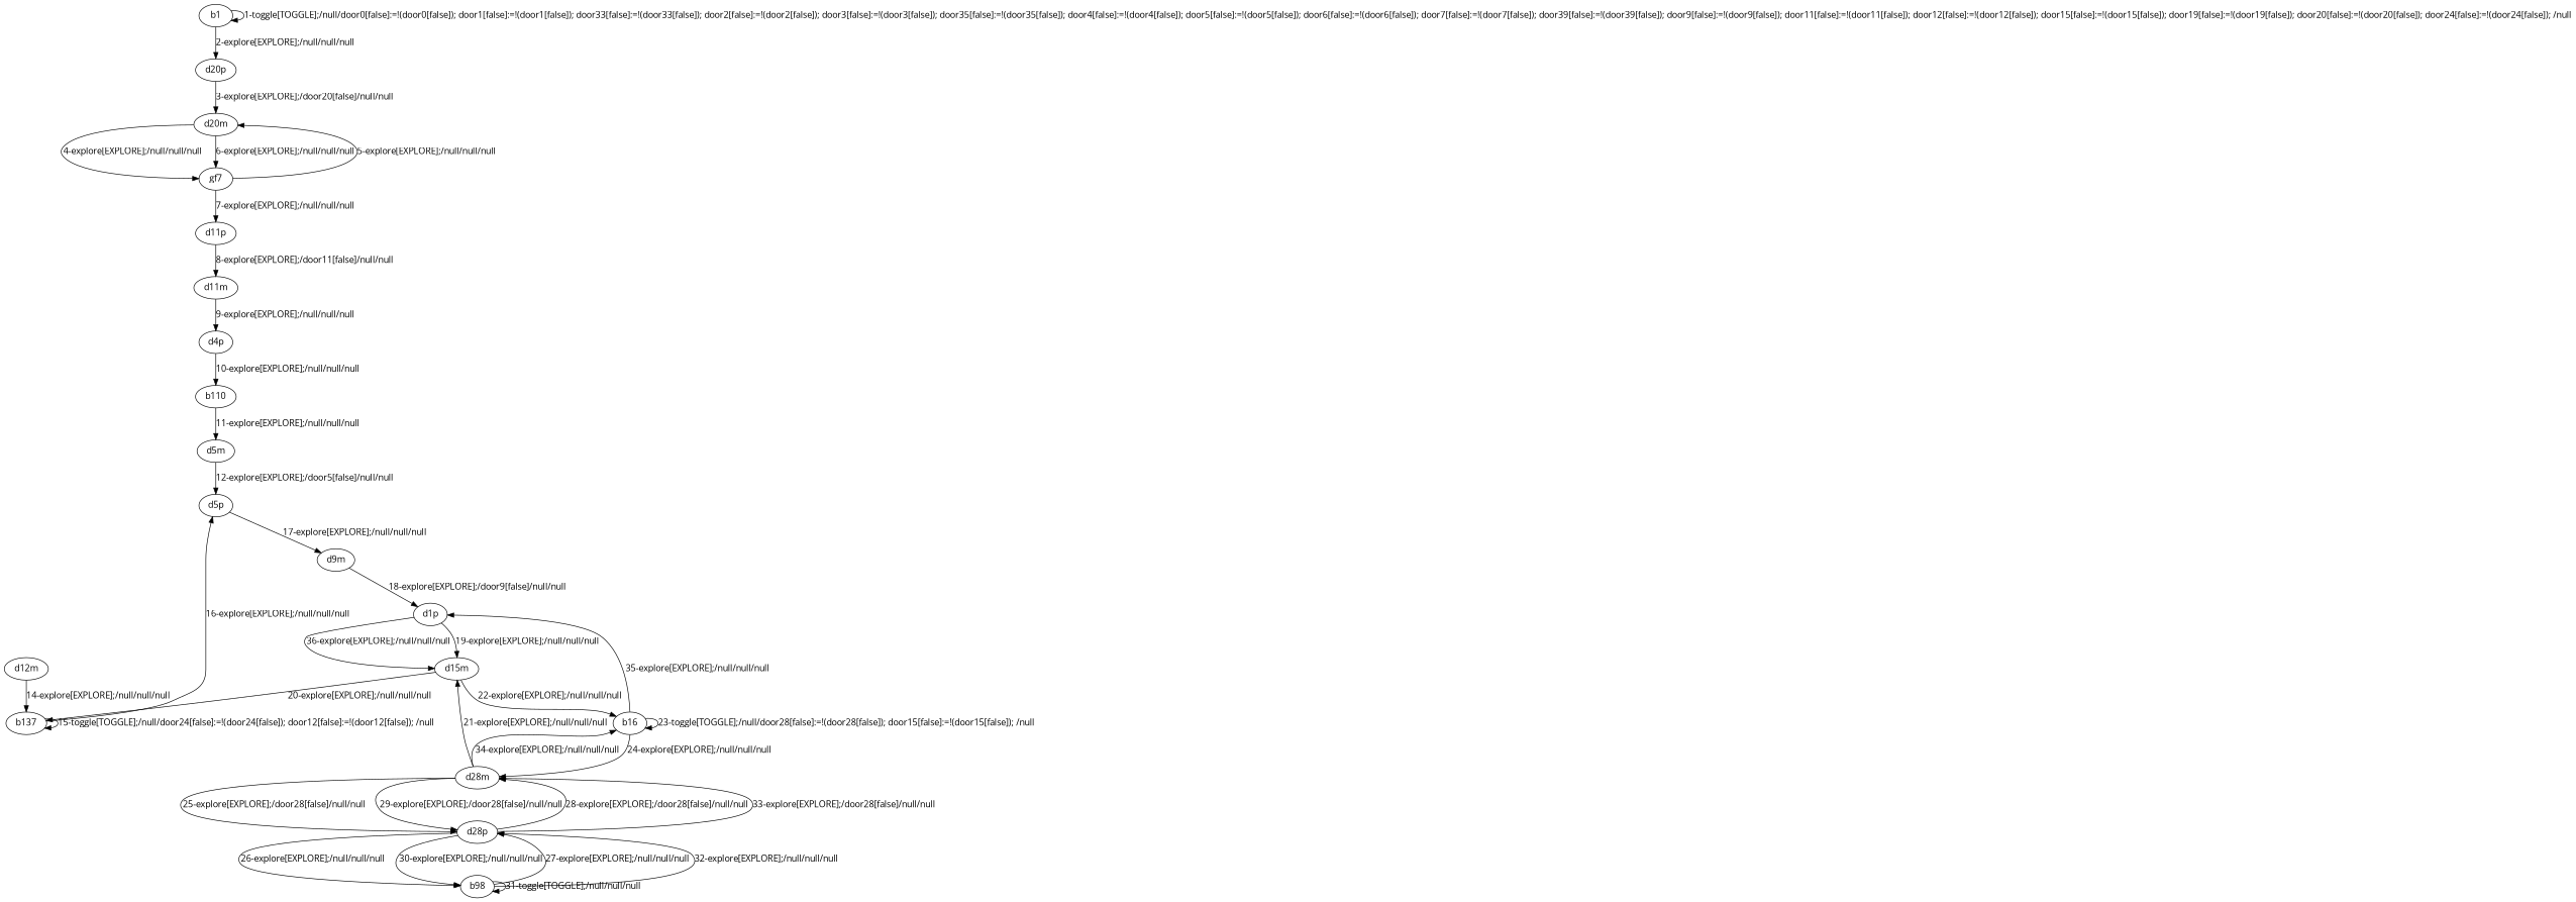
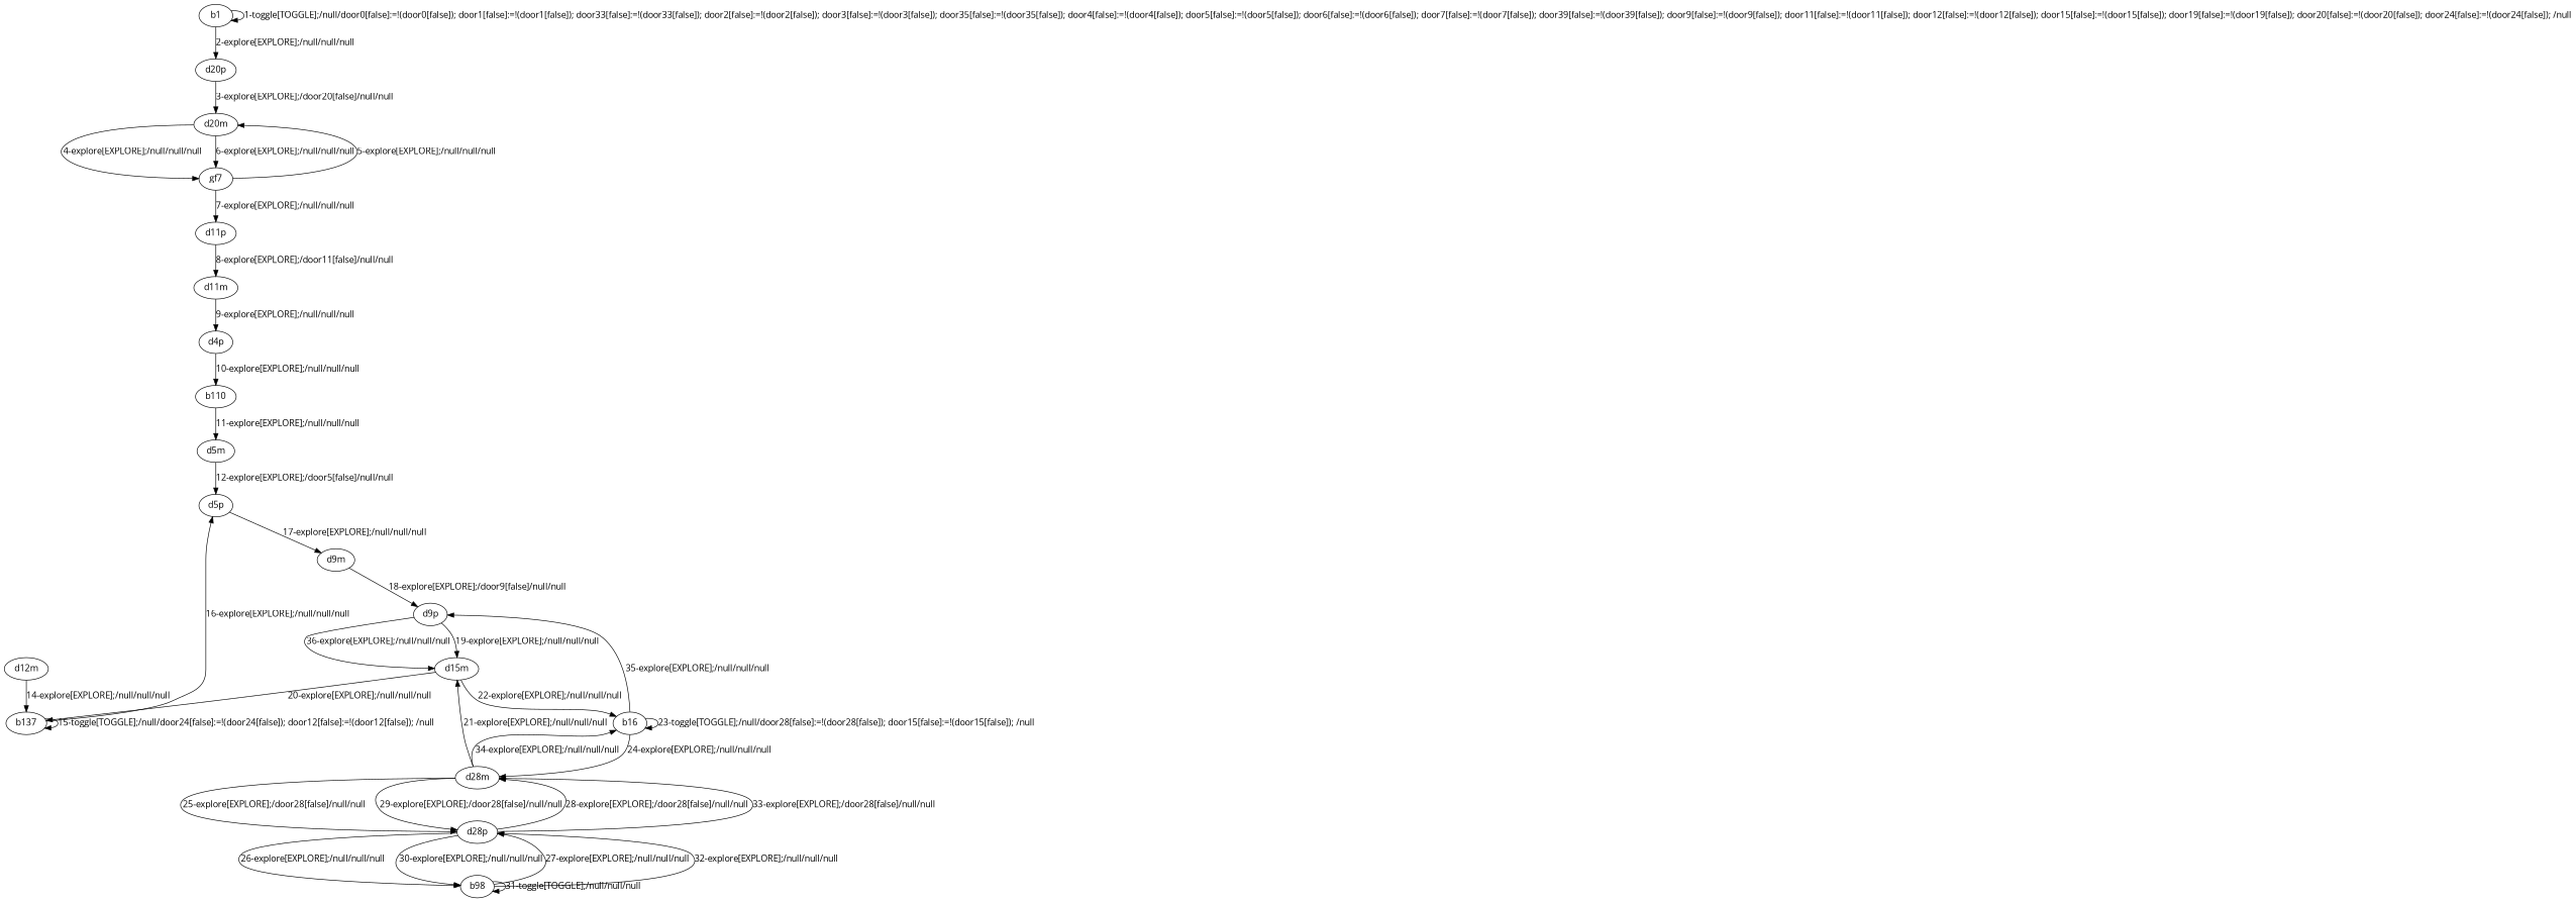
  digraph {
    fontname="Open Sans"
    node [fontname="Open Sans"]
    edge [fontname="Open Sans"]
    b1
    d20p
    d20m
    gf7
    d11p
    d11m
    d4p
    b110
    d5m
    d5p
    d9m
    d12m
    b137
-   d9p [label=d1p]
+   d9p
    d15m
    b16
    d28m
    d28p
    b98
    b1 -> b1 [label="1-toggle[TOGGLE];/null/door0[false]:=!(door0[false]); door1[false]:=!(door1[false]); door33[false]:=!(door33[false]); door2[false]:=!(door2[false]); door3[false]:=!(door3[false]); door35[false]:=!(door35[false]); door4[false]:=!(door4[false]); door5[false]:=!(door5[false]); door6[false]:=!(door6[false]); door7[false]:=!(door7[false]); door39[false]:=!(door39[false]); door9[false]:=!(door9[false]); door11[false]:=!(door11[false]); door12[false]:=!(door12[false]); door15[false]:=!(door15[false]); door19[false]:=!(door19[false]); door20[false]:=!(door20[false]); door24[false]:=!(door24[false]); /null"]
    b1 -> d20p [label="2-explore[EXPLORE];/null/null/null"]
    d20p -> d20m [label="3-explore[EXPLORE];/door20[false]/null/null"]
    d20m -> gf7 [label="4-explore[EXPLORE];/null/null/null"]
    d20m -> gf7 [label="6-explore[EXPLORE];/null/null/null"]
    gf7 -> d20m [label="5-explore[EXPLORE];/null/null/null"]
    gf7 -> d11p [label="7-explore[EXPLORE];/null/null/null"]
    d11p -> d11m [label="8-explore[EXPLORE];/door11[false]/null/null"]
    d11m -> d4p [label="9-explore[EXPLORE];/null/null/null"]
    d4p -> b110 [label="10-explore[EXPLORE];/null/null/null"]
    b110 -> d5m [label="11-explore[EXPLORE];/null/null/null"]
    d5m -> d5p [label="12-explore[EXPLORE];/door5[false]/null/null"]
    d5p -> d9m [label="17-explore[EXPLORE];/null/null/null"]
    d9m -> d9p [label="18-explore[EXPLORE];/door9[false]/null/null"]
    d12m -> b137 [label="14-explore[EXPLORE];/null/null/null"]
    b137 -> d5p [label="16-explore[EXPLORE];/null/null/null"]
    b137 -> b137 [label="15-toggle[TOGGLE];/null/door24[false]:=!(door24[false]); door12[false]:=!(door12[false]); /null"]
    d9p -> d15m [label="19-explore[EXPLORE];/null/null/null"]
    d9p -> d15m [label="36-explore[EXPLORE];/null/null/null"]
    d15m -> b137 [label="20-explore[EXPLORE];/null/null/null"]
    d15m -> b16 [label="22-explore[EXPLORE];/null/null/null"]
    b16 -> d9p [label="35-explore[EXPLORE];/null/null/null"]
    b16 -> b16 [label="23-toggle[TOGGLE];/null/door28[false]:=!(door28[false]); door15[false]:=!(door15[false]); /null"]
    b16 -> d28m [label="24-explore[EXPLORE];/null/null/null"]
    d28m -> d15m [label="21-explore[EXPLORE];/null/null/null"]
    d28m -> b16 [label="34-explore[EXPLORE];/null/null/null"]
    d28m -> d28p [label="25-explore[EXPLORE];/door28[false]/null/null"]
    d28m -> d28p [label="29-explore[EXPLORE];/door28[false]/null/null"]
    d28p -> d28m [label="28-explore[EXPLORE];/door28[false]/null/null"]
    d28p -> d28m [label="33-explore[EXPLORE];/door28[false]/null/null"]
    d28p -> b98 [label="26-explore[EXPLORE];/null/null/null"]
    d28p -> b98 [label="30-explore[EXPLORE];/null/null/null"]
    b98 -> d28p [label="27-explore[EXPLORE];/null/null/null"]
    b98 -> d28p [label="32-explore[EXPLORE];/null/null/null"]
    b98 -> b98 [label="31-toggle[TOGGLE];/null/null/null"]
  }
